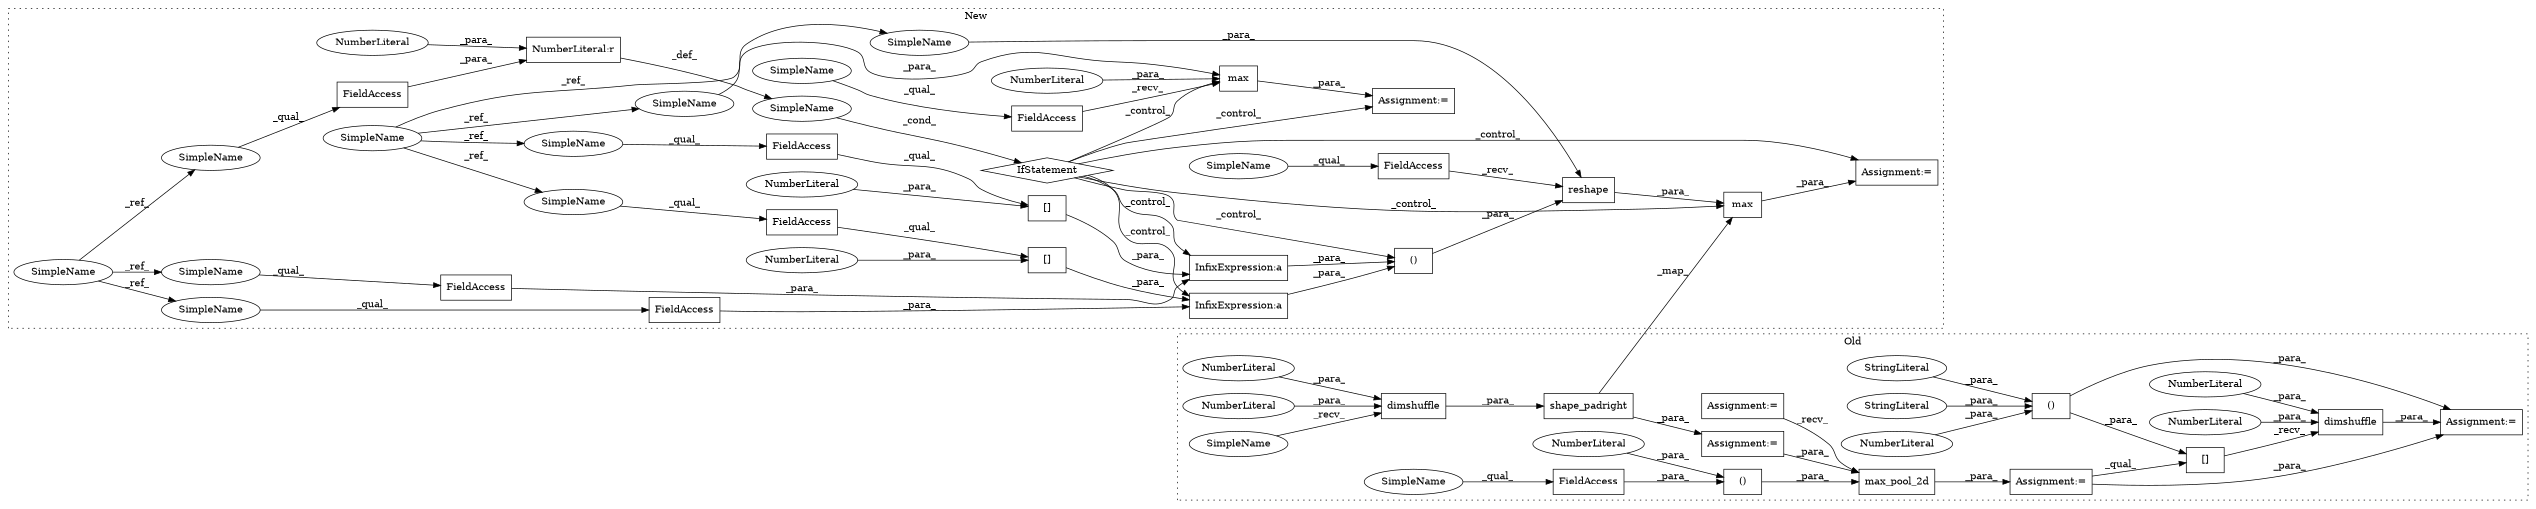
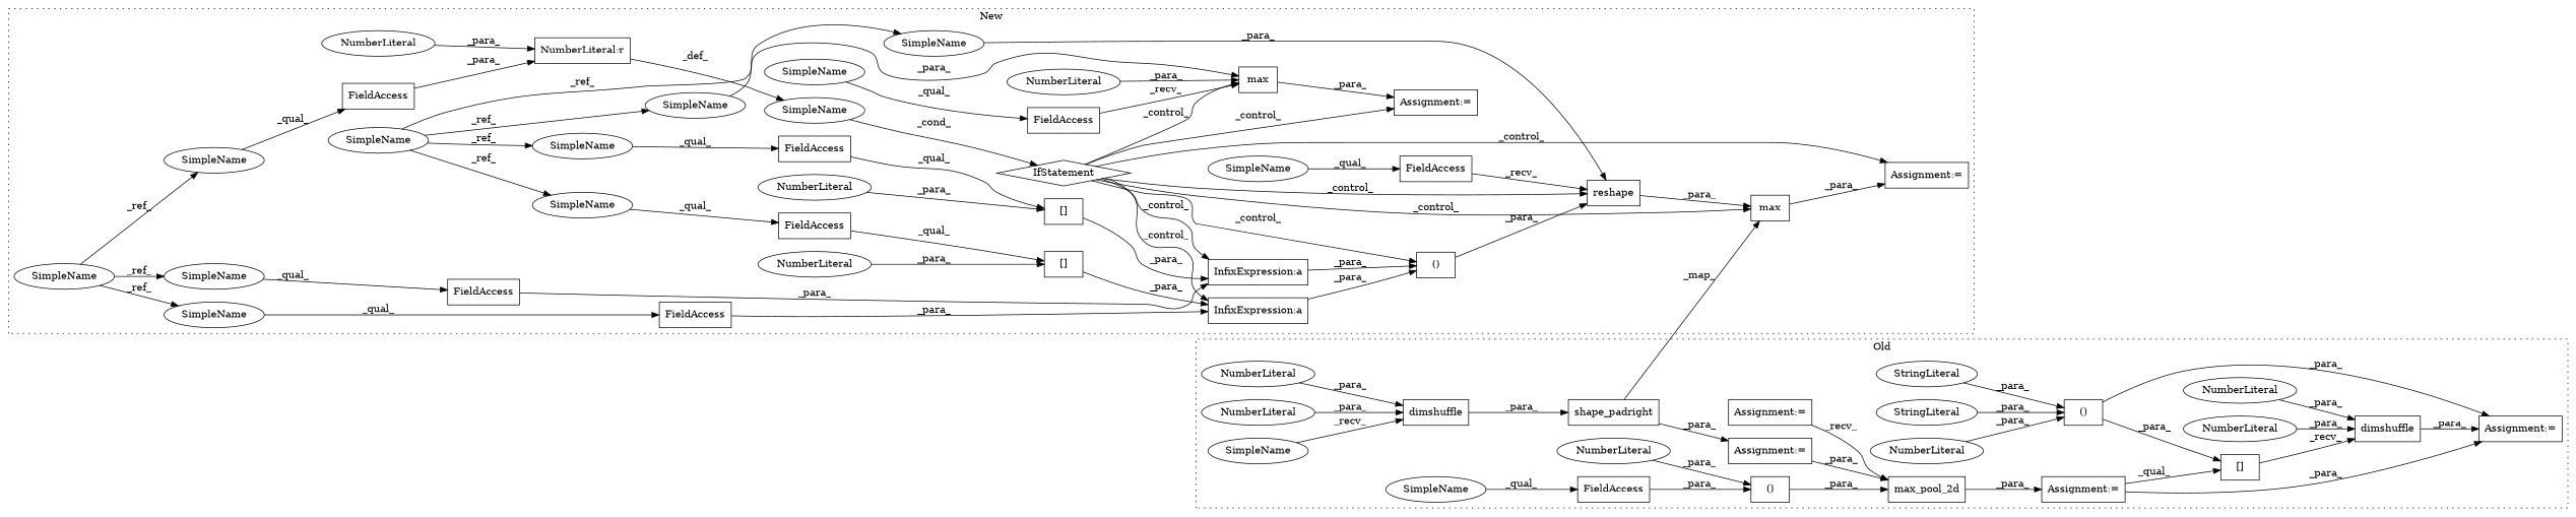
  digraph {
    rankdir=LR
    node [a=42 l=1 s=4866 shape=box]
    n1 [a=32 l="11,1" label=dimshuffle s="5009,5023"]
    n2 [a=106 l=35 label="()"]
    n3 [a=34 label=NumberLiteral s=4900 shape=ellipse]
    n4 [a=106 l=59 label="()" s=4947]
    n5 [a=34 label=NumberLiteral s=4947 shape=ellipse]
    n6 [a=34 label=NumberLiteral s=5022 shape=ellipse]
    n7 [a=2 l="12,2" label="[]" s="4935,5006"]
    n8 [a=34 label=NumberLiteral s=5020 shape=ellipse]
    n9 [a=32 l="12,1" label=max_pool_2d s="4836,4921"]
    n10 [a=32 l="15,1" label=shape_padright s="4772,4811"]
    n11 [a=22 l=21 label=FieldAccess]
    n12 [a=32 l="11,1" label=dimshuffle s="4794,4808"]
    n13 [a=34 label=NumberLiteral s=4805 shape=ellipse]
    n14 [a=34 label=NumberLiteral s=4807 shape=ellipse]
    n15 [a=45 l=16 label=StringLiteral s=4990 shape=ellipse]
    n16 [a=45 l=16 label=StringLiteral s=4961 shape=ellipse]
    n17 [a=7 l=10 label="Assignment:=" s=4675]
    n18 [a=7 label="Assignment:=" s=4824]
    n19 [a=7 label="Assignment:=" s=4934]
    n20 [a=7 label="Assignment:=" s=4757]
    n21 [l=4 label=SimpleName shape=ellipse]
    n22 [l=6 label=SimpleName s=4787 shape=ellipse]
    n23 [a=32 l="8,2" label=reshape s="4697,4794"]
    n24 [a=27 l=3 label="InfixExpression:a" s=4779]
    n25 [a=27 l=3 label="InfixExpression:a" s=4735]
    n26 [a=106 l=75 label="()" s=4719]
    n27 [a=2 l="13,1" label="[]" s="4764,4778"]
    n28 [a=34 label=NumberLiteral s=4777 shape=ellipse]
    n29 [a=2 l="13,1" label="[]" s="4720,4734"]
    n30 [a=34 label=NumberLiteral s=4733 shape=ellipse]
    n31 [label=SimpleName shape=ellipse l="" s=""]
    n32 [a=32 l="4,1" label=max s="4842,4854"]
    n33 [a=34 label=NumberLiteral s=4853 shape=ellipse]
    n34 [a=32 l="4,1" label=max s="4679,4798"]
    n35 [a=27 l=3 label="NumberLiteral:r" s=4644]
    n36 [a=34 label=NumberLiteral s=4647 shape=ellipse]
    n37 [a=22 l=13 label=FieldAccess s=4828]
    n38 [a=22 l=13 label=FieldAccess s=4683]
    n39 [a=22 l=11 label=FieldAccess s=4738]
    n40 [a=22 l=11 label=FieldAccess s=4633]
    n41 [a=22 l=12 label=FieldAccess s=4720]
    n42 [a=22 l=12 label=FieldAccess s=4764]
    n43 [a=22 l=11 label=FieldAccess s=4782]
    n44 [l=4 label=SimpleName s=4586 shape=ellipse]
    n45 [l=6 label=SimpleName s=4617 shape=ellipse]
    n46 [a=25 l="4,2" label=IfStatement s="4629,4648" shape=diamond]
    n47 [a=7 label="Assignment:=" s=4827]
    n48 [a=7 label="Assignment:=" s=4664]
    n49 [l=4 label=SimpleName s=4738 shape=ellipse]
    n50 [l=4 label=SimpleName s=4633 shape=ellipse]
    n51 [l=4 label=SimpleName s=4782 shape=ellipse]
    n52 [l=6 label=SimpleName s=4828 shape=ellipse]
    n53 [l=6 label=SimpleName s=4683 shape=ellipse]
    n54 [l=6 label=SimpleName s=4764 shape=ellipse]
    n55 [l=6 label=SimpleName s=4705 shape=ellipse]
    n56 [l=6 label=SimpleName s=4720 shape=ellipse]
    n57 [l=6 label=SimpleName s=4846 shape=ellipse]
    subgraph cluster_1 {
      label=Old
      style=dotted
      n1
      n2
      n3
      n4
      n5
      n6
      n7
      n8
      n9
      n10
      n11
      n12
      n13
      n14
      n15
      n16
      n17
      n18
      n19
      n20
      n21
      n22
    }
    subgraph cluster_2 {
      label=New
      style=dotted
      n23
      n24
      n25
      n26
      n27
      n28
      n29
      n30
      n31
      n32
      n33
      n34
      n35
      n36
      n37
      n38
      n39
      n40
      n41
      n42
      n43
      n44
      n45
      n46
      n47
      n48
      n49
      n50
      n51
      n52
      n53
      n54
      n55
      n56
      n57
    }
    n1 -> n19 [label=_para_]
    n2 -> n9 [label=_para_]
    n3 -> n2 [label=_para_]
    n4 -> n7 [label=_para_]
    n4 -> n19 [label=_para_]
    n5 -> n4 [label=_para_]
    n6 -> n1 [label=_para_]
    n7 -> n1 [label=_recv_]
    n8 -> n1 [label=_para_]
    n9 -> n18 [label=_para_]
    n10 -> n20 [label=_para_]
    n10 -> n34 [label=_map_]
    n11 -> n2 [label=_para_]
    n12 -> n10 [label=_para_]
    n13 -> n12 [label=_para_]
    n14 -> n12 [label=_para_]
    n15 -> n4 [label=_para_]
    n16 -> n4 [label=_para_]
    n17 -> n9 [label=_recv_]
    n18 -> n7 [label=_qual_]
    n18 -> n19 [label=_para_]
    n20 -> n9 [label=_para_]
    n21 -> n11 [label=_qual_]
    n22 -> n12 [label=_recv_]
    n23 -> n34 [label=_para_]
    n24 -> n26 [label=_para_]
    n25 -> n26 [label=_para_]
    n26 -> n23 [label=_para_]
    n27 -> n24 [label=_para_]
    n28 -> n27 [label=_para_]
    n29 -> n25 [label=_para_]
    n30 -> n29 [label=_para_]
    n31 -> n46 [label=_cond_]
    n32 -> n47 [label=_para_]
    n33 -> n32 [label=_para_]
    n34 -> n48 [label=_para_]
    n35 -> n31 [label=_def_]
    n36 -> n35 [label=_para_]
    n37 -> n32 [label=_recv_]
    n38 -> n23 [label=_recv_]
    n39 -> n25 [label=_para_]
    n40 -> n35 [label=_para_]
    n41 -> n29 [label=_qual_]
    n42 -> n27 [label=_qual_]
    n43 -> n24 [label=_para_]
    n44 -> n49 [label=_ref_]
    n44 -> n50 [label=_ref_]
    n44 -> n51 [label=_ref_]
    n45 -> n54 [label=_ref_]
    n45 -> n55 [label=_ref_]
    n45 -> n56 [label=_ref_]
    n45 -> n57 [label=_ref_]
+   n46 -> n23 [label=_control_]
    n46 -> n24 [label=_control_]
    n46 -> n25 [label=_control_]
    n46 -> n26 [label=_control_]
    n46 -> n32 [label=_control_]
    n46 -> n34 [label=_control_]
    n46 -> n47 [label=_control_]
    n46 -> n48 [label=_control_]
    n49 -> n39 [label=_qual_]
    n50 -> n40 [label=_qual_]
    n51 -> n43 [label=_qual_]
    n52 -> n37 [label=_qual_]
    n53 -> n38 [label=_qual_]
    n54 -> n42 [label=_qual_]
    n55 -> n23 [label=_para_]
    n56 -> n41 [label=_qual_]
    n57 -> n32 [label=_para_]
  }
